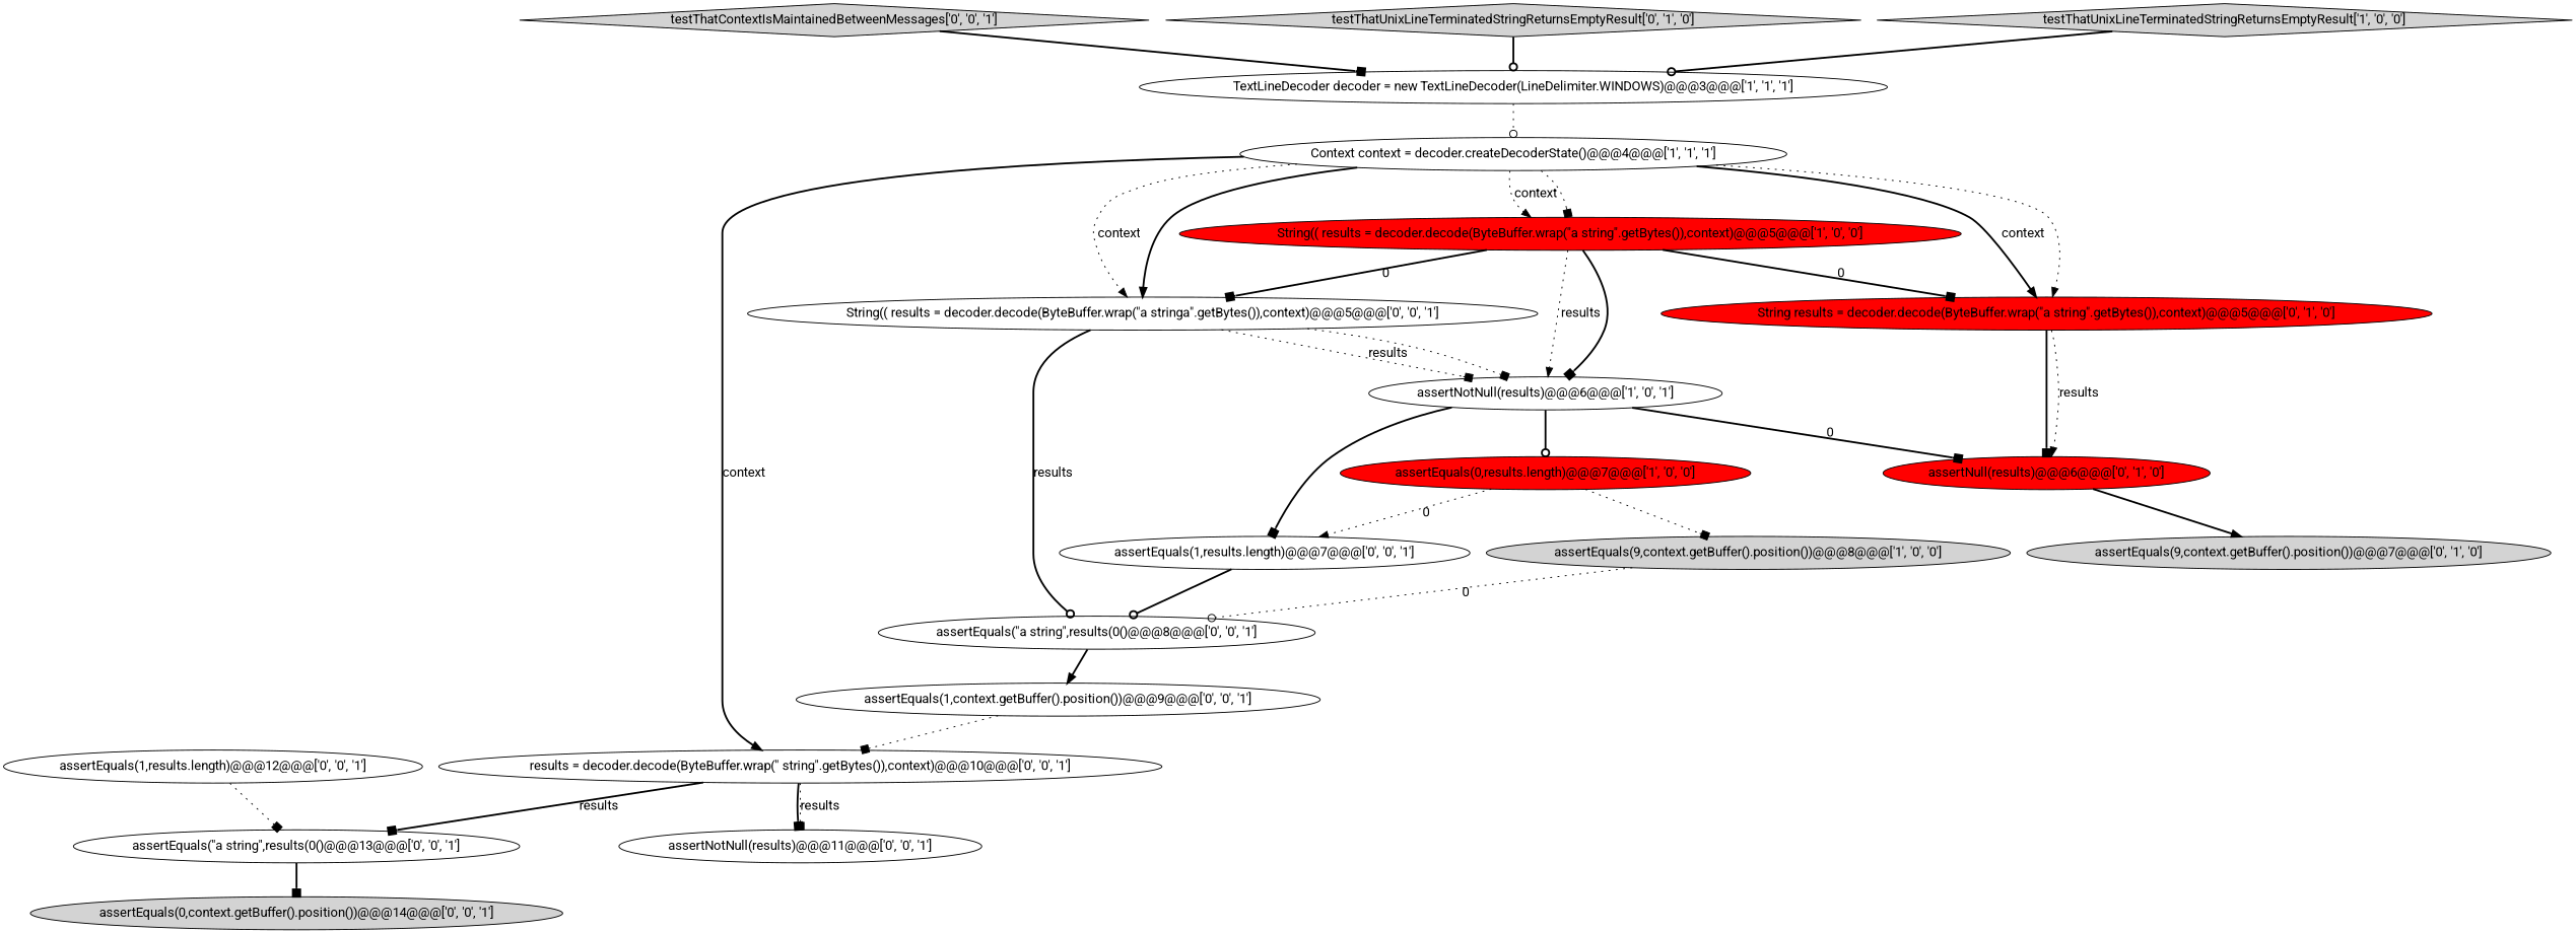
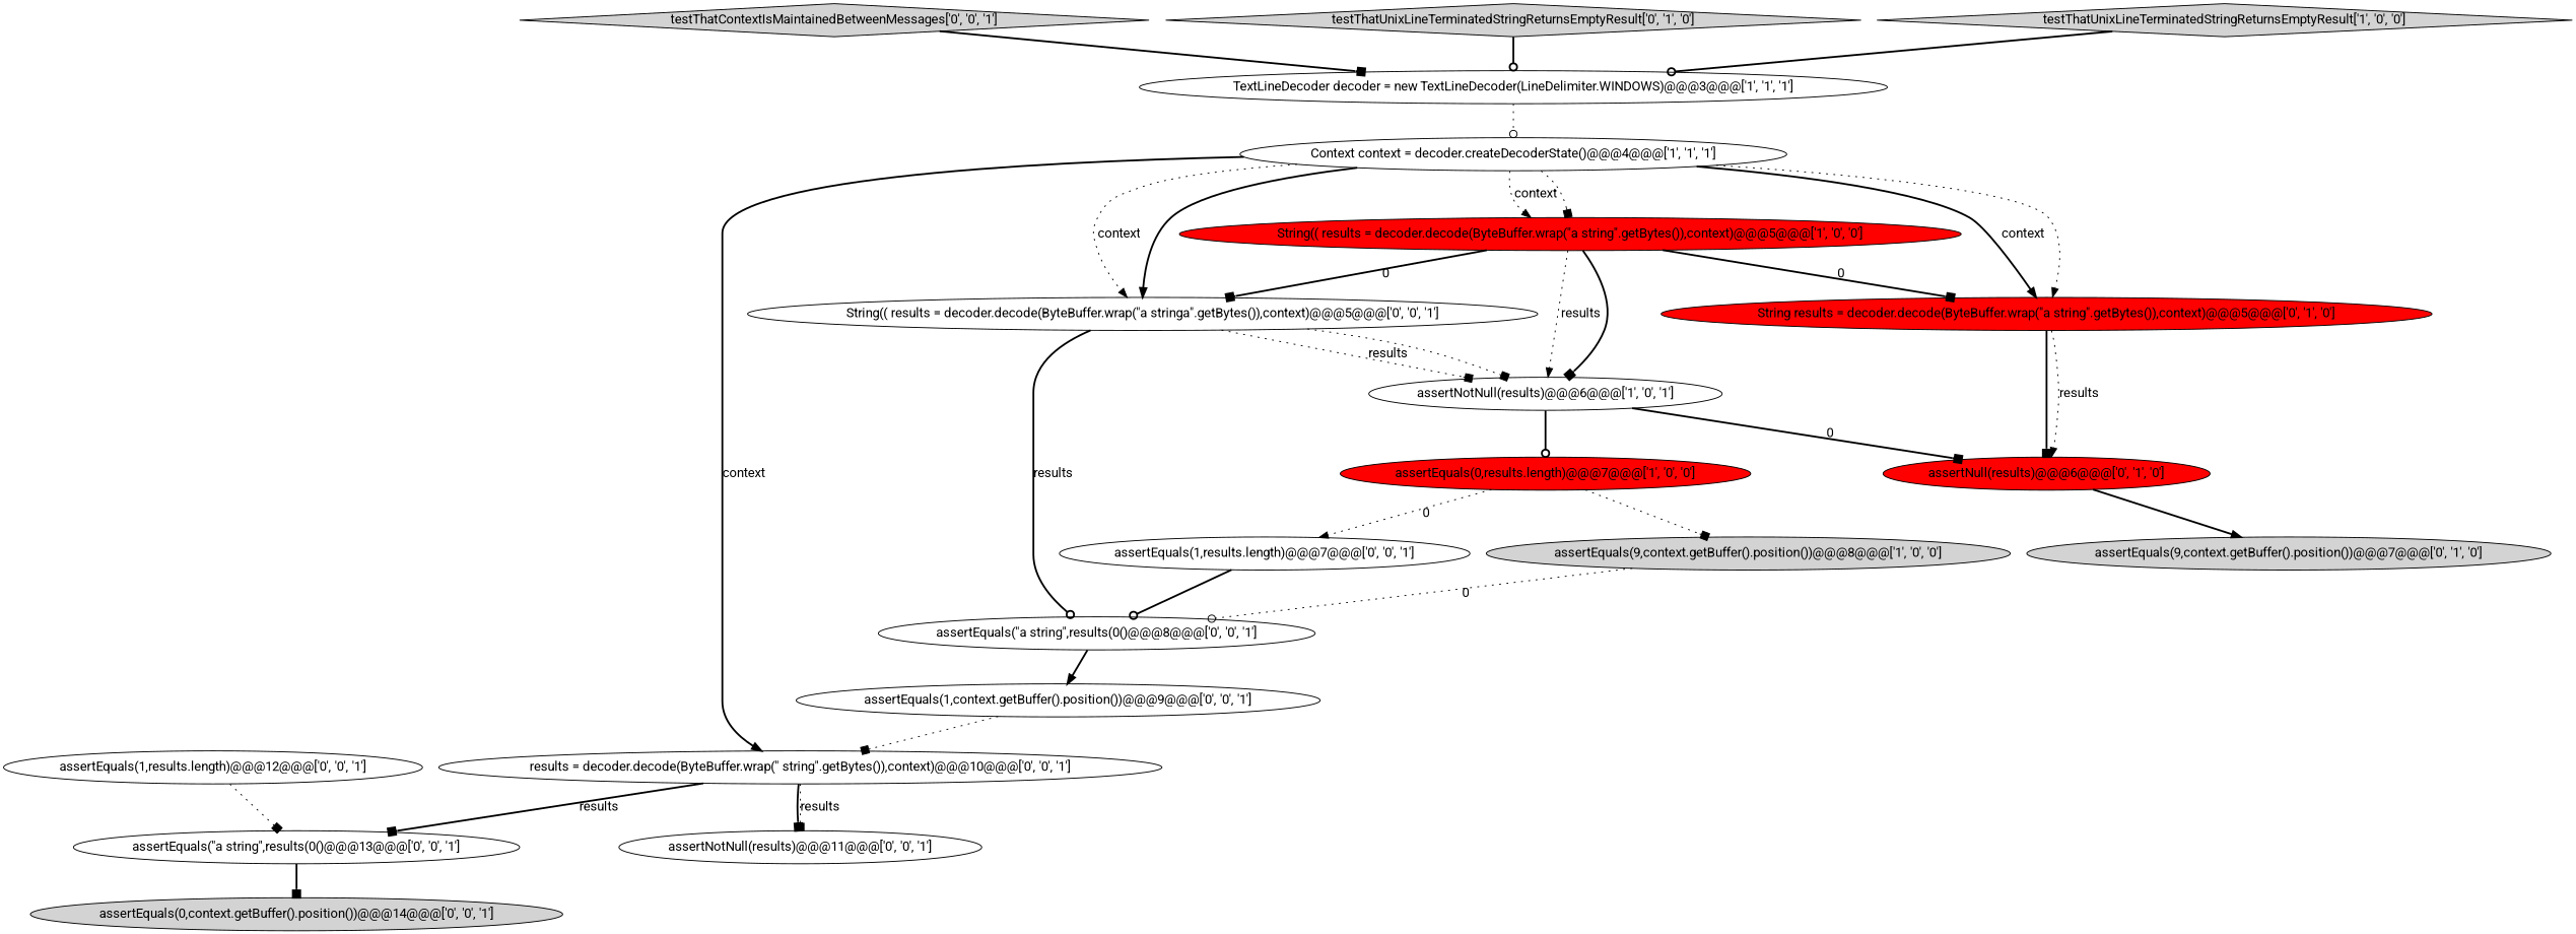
  digraph {
    fontname=Roboto
    node [fillcolor=white fontname=Roboto shape=ellipse style=filled]
    edge [arrowhead=box fontname=Roboto style=bold]
    n1 [label="TextLineDecoder decoder = new TextLineDecoder(LineDelimiter.WINDOWS)@@@3@@@['1', '1', '1']"]
    n2 [label="Context context = decoder.createDecoderState()@@@4@@@['1', '1', '1']"]
    n3 [label="results = decoder.decode(ByteBuffer.wrap(\" string\".getBytes()),context)@@@10@@@['0', '0', '1']"]
    n4 [fillcolor=red label="String(( results = decoder.decode(ByteBuffer.wrap(\"a string\".getBytes()),context)@@@5@@@['1', '0', '0']"]
    n5 [label="String(( results = decoder.decode(ByteBuffer.wrap(\"a stringa\".getBytes()),context)@@@5@@@['0', '0', '1']"]
    n6 [fillcolor=red label="String results = decoder.decode(ByteBuffer.wrap(\"a string\".getBytes()),context)@@@5@@@['0', '1', '0']"]
    n7 [label="assertNotNull(results)@@@6@@@['1', '0', '1']"]
    n8 [fillcolor=red label="assertEquals(0,results.length)@@@7@@@['1', '0', '0']"]
    n9 [fillcolor=red label="assertNull(results)@@@6@@@['0', '1', '0']"]
    n10 [label="assertEquals(1,results.length)@@@7@@@['0', '0', '1']"]
    n11 [fillcolor=lightgray label="assertEquals(9,context.getBuffer().position())@@@8@@@['1', '0', '0']"]
    n12 [fillcolor=lightgray label="assertEquals(9,context.getBuffer().position())@@@7@@@['0', '1', '0']"]
    n13 [label="assertEquals(\"a string\",results(0()@@@8@@@['0', '0', '1']"]
    n14 [label="assertEquals(\"a string\",results(0()@@@13@@@['0', '0', '1']"]
    n15 [fillcolor=lightgray label="assertEquals(0,context.getBuffer().position())@@@14@@@['0', '0', '1']"]
    n16 [fillcolor=lightgray label="testThatContextIsMaintainedBetweenMessages['0', '0', '1']" shape=diamond]
    n17 [label="assertNotNull(results)@@@11@@@['0', '0', '1']"]
    n18 [label="assertEquals(1,context.getBuffer().position())@@@9@@@['0', '0', '1']"]
    n19 [fillcolor=lightgray label="testThatUnixLineTerminatedStringReturnsEmptyResult['0', '1', '0']" shape=diamond]
    n20 [fillcolor=lightgray label="testThatUnixLineTerminatedStringReturnsEmptyResult['1', '0', '0']" shape=diamond]
    n21 [label="assertEquals(1,results.length)@@@12@@@['0', '0', '1']"]
    n1 -> n2 [arrowhead=odot style=dotted]
    n2 -> n3 [arrowhead=normal label=context]
    n2 -> n4 [arrowhead=normal label=context style=dotted]
    n2 -> n4 [style=dotted]
    n2 -> n5 [arrowhead=normal label=context style=dotted]
    n2 -> n5 [arrowhead=normal]
    n2 -> n6 [arrowhead=normal label=context]
    n2 -> n6 [arrowhead=normal style=dotted]
    n3 -> n14 [label=results]
    n3 -> n17
    n3 -> n17 [label=results style=dotted]
    n4 -> n5 [label=0]
    n4 -> n6 [label=0]
    n4 -> n7 [arrowhead=normal label=results style=dotted]
    n4 -> n7
    n5 -> n7 [label=results style=dotted]
    n5 -> n7 [style=dotted]
    n5 -> n13 [arrowhead=odot label=results]
    n6 -> n9
    n6 -> n9 [arrowhead=normal label=results style=dotted]
    n7 -> n8 [arrowhead=odot]
    n7 -> n9 [label=0]
-   n7 -> n10
    n8 -> n10 [arrowhead=normal label=0 style=dotted]
    n8 -> n11 [style=dotted]
    n9 -> n12 [arrowhead=normal]
    n10 -> n13 [arrowhead=odot]
    n11 -> n13 [arrowhead=odot label=0 style=dotted]
    n13 -> n18 [arrowhead=normal]
    n14 -> n15
    n16 -> n1
    n18 -> n3 [style=dotted]
    n19 -> n1 [arrowhead=odot]
    n20 -> n1 [arrowhead=odot]
    n21 -> n14 [style=dotted]
  }
